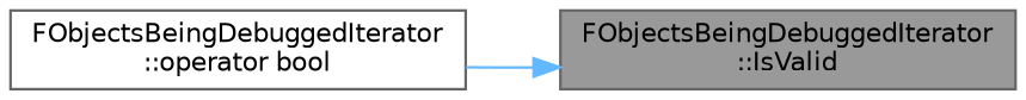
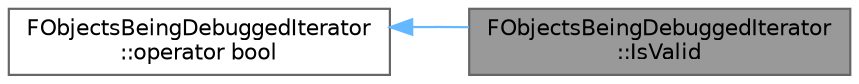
  digraph {
    rankdir=RL
    node [fontname=Helvetica fontsize=10 shape=box style=filled]
    n1 [color=gray40 fillcolor=grey60 fontcolor=black height=0.2 label="FObjectsBeingDebuggedIterator\l::IsValid" width=0.4]
    n2 [color=grey40 fillcolor=white height=0.2 label="FObjectsBeingDebuggedIterator\l::operator bool" width=0.4]
-   n1 -> n2 [color=steelblue1 dir=back fontname=Helvetica fontsize=10 labelfontname=Helvetica labelfontsize=10 style=solid]
+   n2 -> n1 [color=steelblue1 dir=back fontname=Helvetica fontsize=10 labelfontname=Helvetica labelfontsize=10 style=solid]
  }
